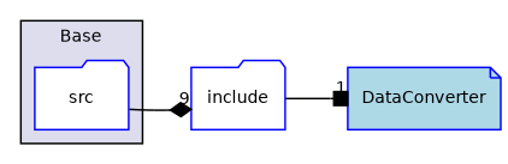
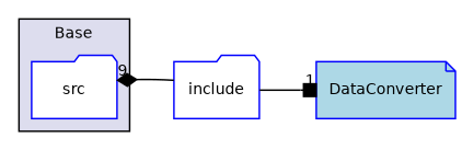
  digraph {
    compound=true
    rankdir=LR
    node [color=blue fillcolor=white fontname=Helvetica fontsize=10 shape=folder style=filled]
    edge [labeldistance=1.5 labelfontname=Helvetica labelfontsize=10]
    n1 [label=src pencolor=black]
    n2 [label=include]
    n3 [fillcolor=lightblue label=DataConverter shape=note]
    subgraph cluster_1 {
      bgcolor="#ddddee"
      fontname=Helvetica
      fontsize=10
      label=Base
      pencolor=black
      n1
    }
-   n1 -> n2 [arrowhead=diamond headlabel=9]
+   n2 -> n1 [arrowhead=diamond headlabel=9]
    n2 -> n3 [arrowhead=box headlabel=1]
  }
